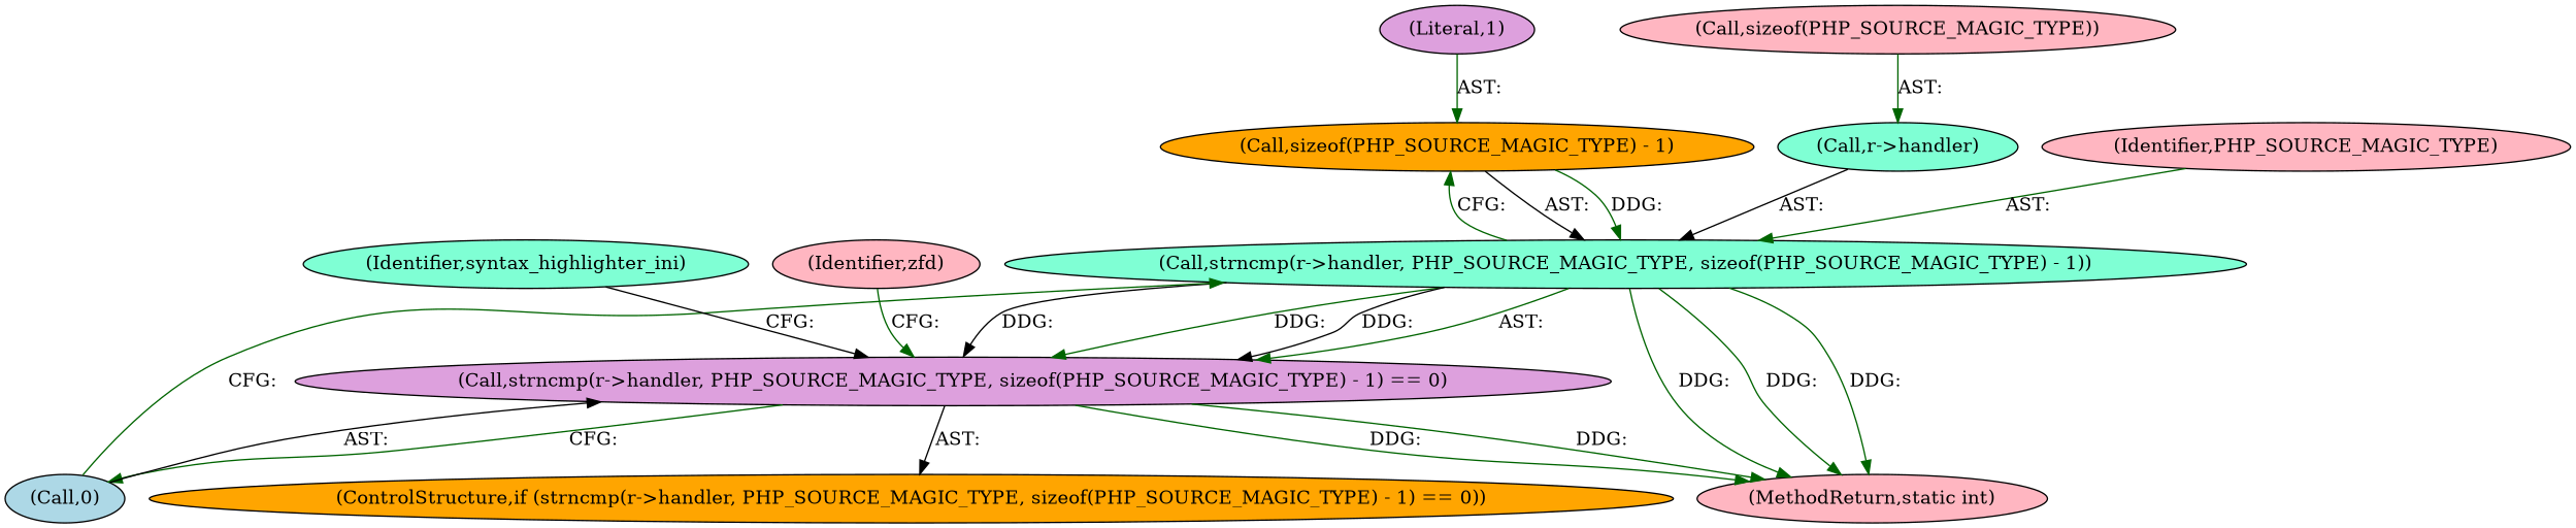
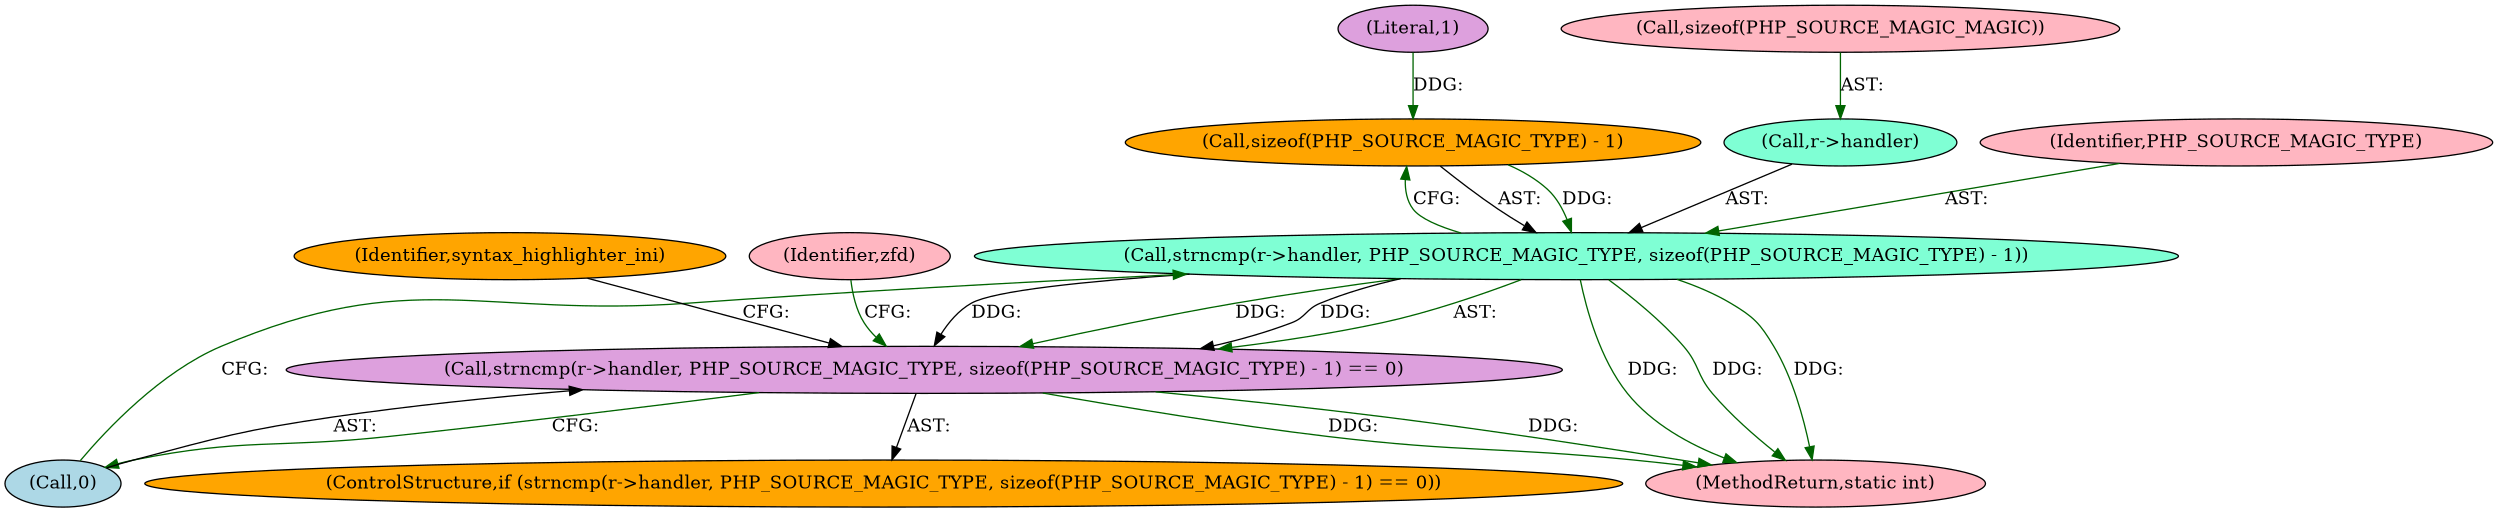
  digraph {
    node [fillcolor=lightpink style=filled]
    edge [color=darkgreen]
    n1 [fillcolor=orange label="(Call,sizeof(PHP_SOURCE_MAGIC_TYPE) - 1)"]
    n2 [fillcolor=aquamarine label="(Call,strncmp(r->handler, PHP_SOURCE_MAGIC_TYPE, sizeof(PHP_SOURCE_MAGIC_TYPE) - 1))"]
    n3 [fillcolor=plum label="(Call,strncmp(r->handler, PHP_SOURCE_MAGIC_TYPE, sizeof(PHP_SOURCE_MAGIC_TYPE) - 1) == 0)"]
    n4 [label="(MethodReturn,static int)"]
    n5 [fillcolor=plum label="(Literal,1)"]
    n6 [fillcolor=lightblue label="(Call,0)"]
    n7 [fillcolor=orange label="(ControlStructure,if (strncmp(r->handler, PHP_SOURCE_MAGIC_TYPE, sizeof(PHP_SOURCE_MAGIC_TYPE) - 1) == 0))"]
-   n8 [fillcolor=aquamarine label="(Identifier,syntax_highlighter_ini)"]
+   n8 [fillcolor=orange label="(Identifier,syntax_highlighter_ini)"]
    n9 [fillcolor=aquamarine label="(Call,r->handler)"]
    n10 [label="(Identifier,zfd)"]
    n11 [label="(Identifier,PHP_SOURCE_MAGIC_TYPE)"]
-   n12 [label="(Call,sizeof(PHP_SOURCE_MAGIC_TYPE))"]
+   n12 [label="(Call,sizeof(PHP_SOURCE_MAGIC_MAGIC))"]
    n1 -> n2 [color=black label="AST: "]
    n1 -> n2 [label="DDG: "]
    n2 -> n1 [label="CFG: "]
    n2 -> n3 [label="AST: "]
    n2 -> n3 [color=black label="DDG: "]
    n2 -> n3 [label="DDG: "]
    n2 -> n3 [color=black label="DDG: "]
    n2 -> n4 [label="DDG: "]
    n2 -> n4 [label="DDG: "]
    n2 -> n4 [label="DDG: "]
    n3 -> n4 [label="DDG: "]
    n3 -> n4 [label="DDG: "]
    n3 -> n6 [label="CFG: "]
    n3 -> n7 [color=black label="AST: "]
-   n5 -> n1 [label="AST: "]
+   n5 -> n1 [label="DDG: "]
    n6 -> n2 [label="CFG: "]
    n6 -> n3 [color=black label="AST: "]
    n8 -> n3 [color=black label="CFG: "]
    n9 -> n2 [color=black label="AST: "]
    n10 -> n3 [label="CFG: "]
    n11 -> n2 [label="AST: "]
    n12 -> n9 [label="AST: "]
  }
